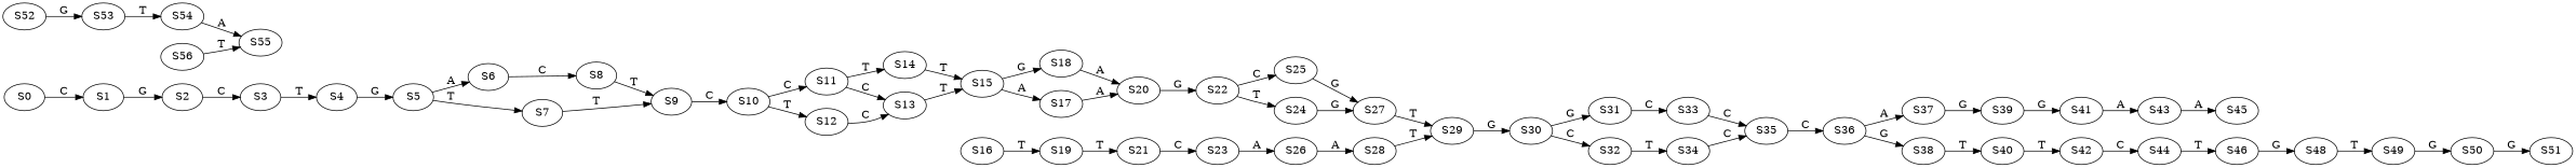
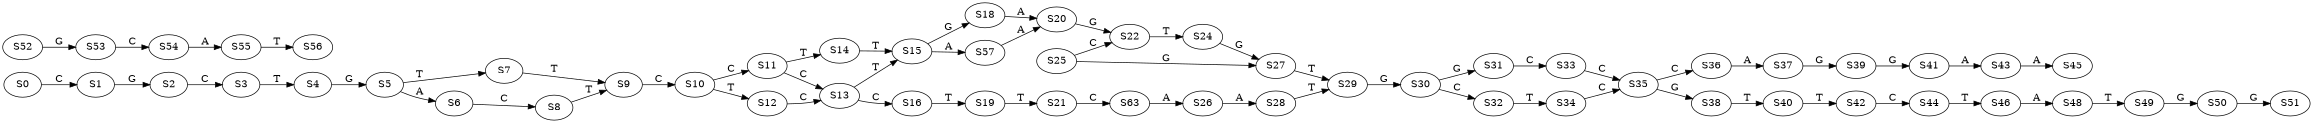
  strict digraph {
    rankdir=LR
    S0
    S1
    S2
    S3
    S4
    S5
    S6
    S7
    S8
    S9
    S10
    S11
    S12
    S13
    S14
    S15
    S16
-   S17
+   S17 [label=S57]
    S18
    S19
    S20
    S21
    S22
-   S23
+   S23 [label=S63]
    S24
    S25
    S26
    S27
    S28
    S29
    S30
    S31
    S32
    S33
    S34
    S35
    S36
    S37
    S38
    S39
    S40
    S41
    S42
    S43
    S44
    S45
    S46
    S48
    S49
    S50
    S51
    S52
    S53
    S54
    S55
    S56
    S0 -> S1 [label=C]
    S1 -> S2 [label=G]
    S2 -> S3 [label=C]
    S3 -> S4 [label=T]
    S4 -> S5 [label=G]
    S5 -> S6 [label=A]
    S5 -> S7 [label=T]
    S6 -> S8 [label=C]
    S7 -> S9 [label=T]
    S8 -> S9 [label=T]
    S9 -> S10 [label=C]
    S10 -> S11 [label=C]
    S10 -> S12 [label=T]
    S11 -> S13 [label=C]
    S11 -> S14 [label=T]
    S12 -> S13 [label=C]
    S13 -> S15 [label=T]
+   S13 -> S16 [label=C]
    S14 -> S15 [label=T]
    S15 -> S17 [label=A]
    S15 -> S18 [label=G]
    S16 -> S19 [label=T]
    S17 -> S20 [label=A]
    S18 -> S20 [label=A]
    S19 -> S21 [label=T]
    S20 -> S22 [label=G]
    S21 -> S23 [label=C]
    S22 -> S24 [label=T]
-   S22 -> S25 [label=C]
+   S25 -> S22 [label=C]
    S23 -> S26 [label=A]
    S24 -> S27 [label=G]
    S25 -> S27 [label=G]
    S26 -> S28 [label=A]
    S27 -> S29 [label=T]
    S28 -> S29 [label=T]
    S29 -> S30 [label=G]
    S30 -> S31 [label=G]
    S30 -> S32 [label=C]
    S31 -> S33 [label=C]
    S32 -> S34 [label=T]
    S33 -> S35 [label=C]
    S34 -> S35 [label=C]
    S35 -> S36 [label=C]
    S36 -> S37 [label=A]
-   S36 -> S38 [label=G]
+   S35 -> S38 [label=G]
    S37 -> S39 [label=G]
    S38 -> S40 [label=T]
    S39 -> S41 [label=G]
    S40 -> S42 [label=T]
    S41 -> S43 [label=A]
    S42 -> S44 [label=C]
    S43 -> S45 [label=A]
    S44 -> S46 [label=T]
-   S46 -> S48 [label=G]
+   S46 -> S48 [label=A]
    S48 -> S49 [label=T]
    S49 -> S50 [label=G]
    S50 -> S51 [label=G]
    S52 -> S53 [label=G]
-   S53 -> S54 [label=T]
+   S53 -> S54 [label=C]
    S54 -> S55 [label=A]
-   S56 -> S55 [label=T]
+   S55 -> S56 [label=T]
  }
